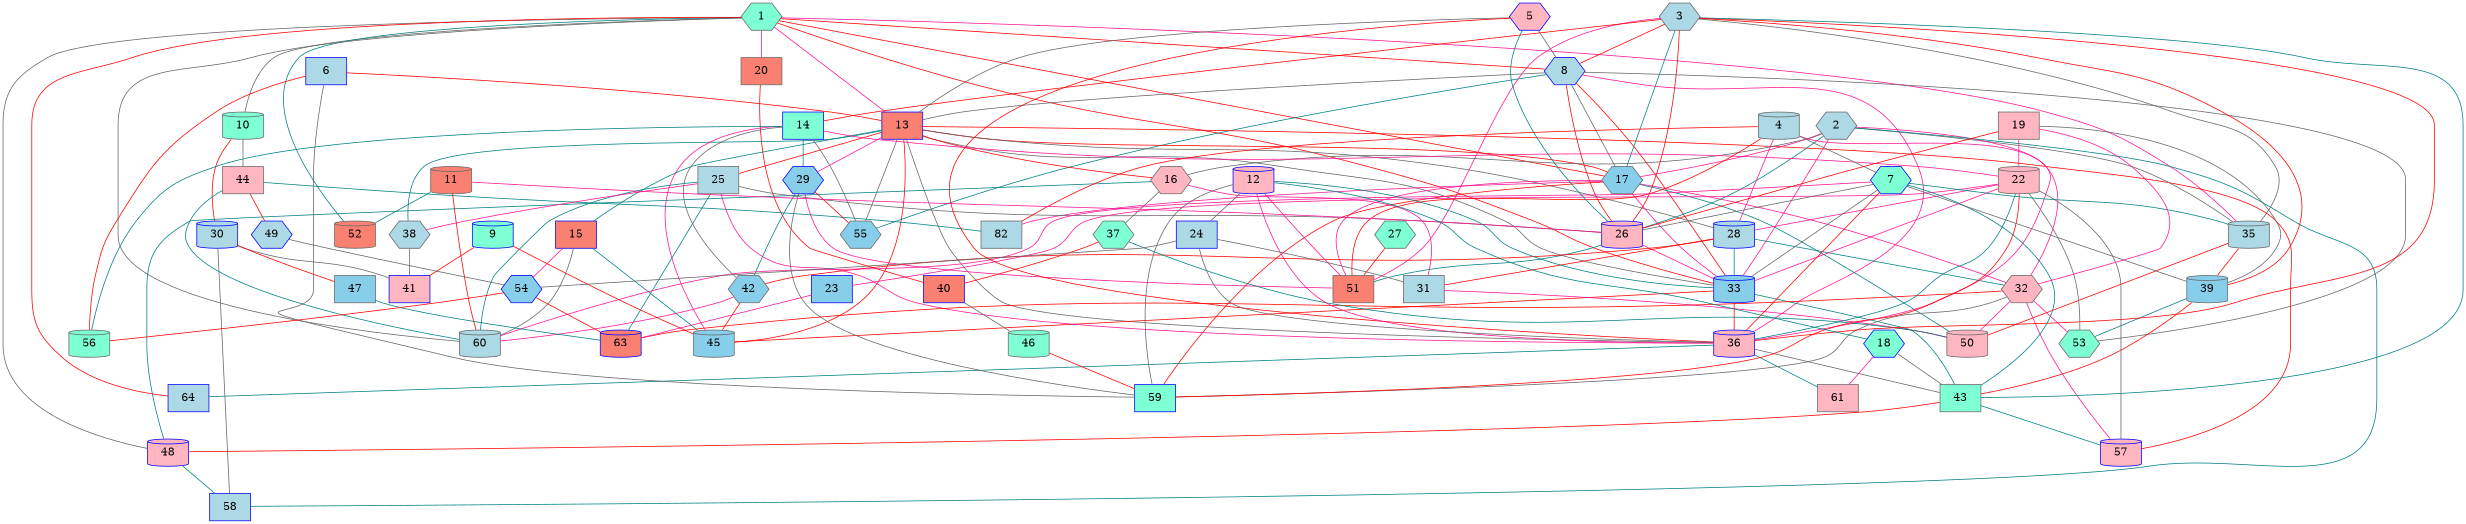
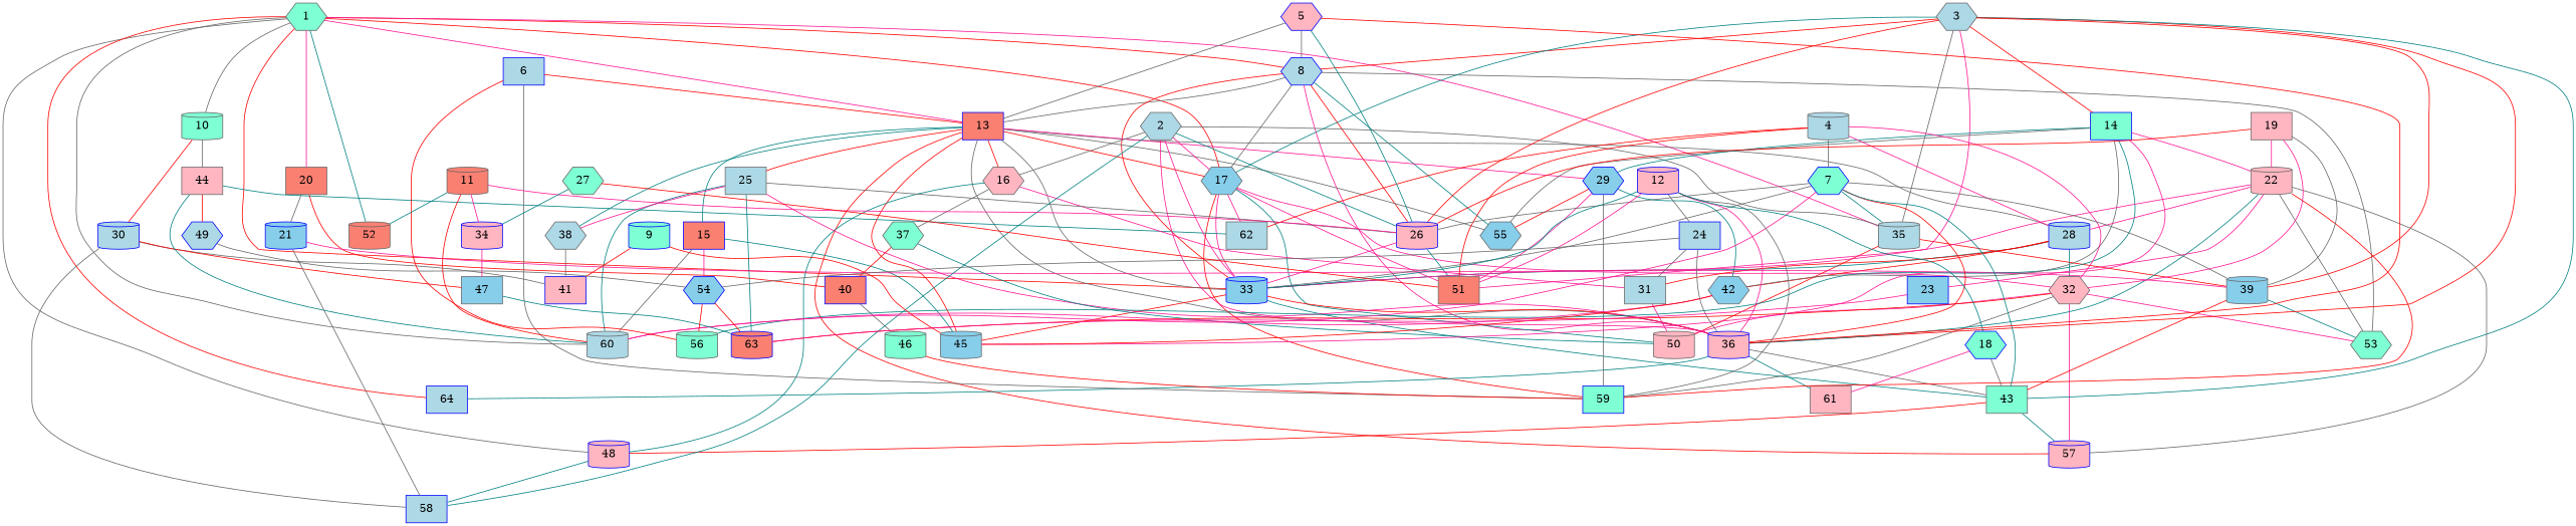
  graph {
    node [color=gray40 fillcolor=lightblue shape=cylinder style=filled]
    edge [color=red weight=1.0]
    1 [fillcolor=aquamarine shape=hexagon]
    8 [color=blue shape=hexagon]
    10 [fillcolor=aquamarine]
    13 [color=blue fillcolor=salmon shape=box]
    17 [fillcolor=skyblue shape=hexagon]
    20 [fillcolor=salmon shape=box]
    33 [color=blue fillcolor=skyblue]
    35
    48 [color=blue fillcolor=lightpink]
    52 [fillcolor=salmon]
    60
    64 [color=blue shape=box]
    26 [color=blue fillcolor=lightpink]
    36 [color=blue fillcolor=lightpink]
    53 [fillcolor=aquamarine shape=hexagon]
    55 [fillcolor=skyblue shape=hexagon]
    30 [color=blue]
    44 [fillcolor=lightpink shape=box]
    16 [fillcolor=lightpink shape=hexagon]
    28 [color=blue]
    45 [fillcolor=skyblue]
    15 [color=blue fillcolor=salmon shape=box]
    25 [shape=box]
    29 [color=blue fillcolor=skyblue shape=hexagon]
    38 [shape=hexagon]
    57 [color=blue fillcolor=lightpink]
    51 [fillcolor=salmon shape=box]
    32 [fillcolor=lightpink shape=hexagon]
-   62 [shape=box label=82]
+   62 [shape=box]
    59 [color=blue fillcolor=aquamarine shape=box]
    50 [fillcolor=lightpink]
+   21 [color=blue fillcolor=skyblue]
    40 [color=blue fillcolor=salmon shape=box]
    43 [fillcolor=aquamarine shape=box]
    39 [fillcolor=skyblue]
    58 [color=blue shape=box]
    2 [shape=hexagon]
    31 [shape=box]
    37 [fillcolor=aquamarine shape=hexagon]
    61 [fillcolor=lightpink shape=box]
    3 [shape=hexagon]
    14 [color=blue fillcolor=aquamarine shape=box]
    56 [fillcolor=aquamarine]
    22 [fillcolor=lightpink]
    42 [fillcolor=skyblue shape=hexagon]
    4
    7 [color=blue fillcolor=aquamarine shape=hexagon]
    63 [color=blue fillcolor=salmon]
    5 [color=blue fillcolor=lightpink shape=hexagon]
    6 [color=blue shape=box]
    9 [color=blue fillcolor=aquamarine]
    41 [color=blue fillcolor=lightpink shape=box]
    47 [fillcolor=skyblue shape=box]
    49 [color=blue shape=hexagon]
    11 [fillcolor=salmon]
+   34 [color=blue fillcolor=lightpink]
    12 [color=blue fillcolor=lightpink]
    18 [color=blue fillcolor=aquamarine shape=hexagon]
    24 [color=blue shape=box]
    54 [color=blue fillcolor=skyblue shape=hexagon]
    23 [color=blue fillcolor=skyblue shape=box]
    19 [fillcolor=lightpink shape=box]
    46 [fillcolor=aquamarine]
    27 [fillcolor=aquamarine shape=hexagon]
    1 -- 8
    1 -- 10 [color=gray40]
    1 -- 13 [color=deeppink]
    1 -- 17
    1 -- 20 [color=deeppink]
    1 -- 33
    1 -- 35 [color=deeppink]
    1 -- 48 [color=gray40]
    1 -- 52 [color=teal]
    1 -- 60 [color=gray40]
    1 -- 64
    8 -- 13 [color=gray40]
    8 -- 17 [color=gray40]
    8 -- 33 [weight=2.0]
    8 -- 26
    8 -- 36 [color=deeppink]
    8 -- 53 [color=gray40]
    8 -- 55 [color=teal]
    10 -- 30
    10 -- 44 [color=gray40]
    13 -- 17 [weight=2.0]
    13 -- 33 [color=gray40]
    13 -- 36 [color=gray40 weight=2.0]
    13 -- 55 [color=gray40]
    13 -- 16
    13 -- 28 [color=gray40]
    13 -- 45
    13 -- 15 [color=teal]
    13 -- 25
    13 -- 29 [color=deeppink]
    13 -- 38 [color=teal]
    13 -- 57
    17 -- 33 [color=deeppink]
    17 -- 51 [color=deeppink]
    17 -- 32 [color=deeppink]
    17 -- 62 [color=deeppink]
    17 -- 59
    17 -- 50 [color=teal]
+   20 -- 21 [color=gray40]
    20 -- 40
    33 -- 36
    33 -- 45
    33 -- 43 [color=teal weight=2.0]
    35 -- 50
    35 -- 39
    48 -- 58 [color=teal]
    26 -- 33 [color=deeppink]
    26 -- 51 [color=teal]
    36 -- 64 [color=teal]
    36 -- 43 [color=gray40]
    36 -- 61 [color=teal]
    30 -- 58 [color=gray40]
    30 -- 41 [color=gray40]
    30 -- 47
    44 -- 60 [color=teal]
    44 -- 62 [color=teal]
    44 -- 49
    16 -- 48 [color=teal]
    16 -- 31 [color=deeppink]
    16 -- 37 [color=gray40]
    28 -- 33 [color=teal]
    28 -- 32 [color=teal weight=3.0]
    28 -- 31
    28 -- 42
    15 -- 60 [color=gray40]
    15 -- 45 [color=teal]
    15 -- 54 [color=deeppink]
    25 -- 60 [color=teal]
    25 -- 26 [color=gray40]
    25 -- 36 [color=deeppink]
    25 -- 38 [color=deeppink]
    25 -- 63 [color=teal]
    29 -- 55 [weight=2.0]
    29 -- 51 [color=deeppink]
    29 -- 59 [color=gray40]
    29 -- 42 [color=teal]
    38 -- 41 [color=gray40]
    32 -- 53 [color=deeppink]
    32 -- 57 [color=deeppink]
    32 -- 59 [color=gray40]
    32 -- 50 [color=deeppink]
    32 -- 63
+   21 -- 39 [color=deeppink]
+   21 -- 58 [color=gray40]
    40 -- 46 [color=gray40]
    43 -- 48
    43 -- 57 [color=teal]
    39 -- 53 [color=teal]
    39 -- 43 [weight=2.0]
    2 -- 17 [color=deeppink]
    2 -- 33 [color=deeppink weight=2.0]
    2 -- 35 [color=gray40]
    2 -- 26 [color=teal]
    2 -- 36 [color=deeppink]
    2 -- 16 [color=gray40 weight=2.0]
    2 -- 58 [color=teal]
    31 -- 50 [color=deeppink]
    37 -- 50 [color=teal]
    37 -- 40
    3 -- 8
    3 -- 17 [color=teal]
    3 -- 35 [color=gray40]
    3 -- 26
    3 -- 36
    3 -- 51 [color=deeppink]
    3 -- 43 [color=teal]
    3 -- 39
    3 -- 14
    14 -- 55 [color=gray40]
    14 -- 45 [color=deeppink]
    14 -- 29 [color=teal]
    14 -- 56 [color=teal]
    14 -- 22 [color=deeppink]
    14 -- 42 [color=gray40]
    22 -- 33 [color=deeppink weight=3.0]
    22 -- 36 [color=teal]
    22 -- 53 [color=gray40 weight=2.0]
    22 -- 28 [color=deeppink]
    22 -- 57 [color=gray40 weight=2.0]
    22 -- 59
    22 -- 23 [color=deeppink]
    42 -- 60 [color=deeppink]
    42 -- 45
    4 -- 28 [color=deeppink]
    4 -- 51
    4 -- 32 [color=deeppink]
    4 -- 62
    4 -- 7 [color=gray40]
    7 -- 33 [color=gray40]
    7 -- 35 [color=teal]
    7 -- 60 [color=deeppink]
    7 -- 26 [color=gray40]
    7 -- 36
    7 -- 43 [color=teal]
    7 -- 39 [color=gray40 weight=2.0]
    5 -- 8 [color=gray40 weight=3.0]
    5 -- 13 [color=gray40]
    5 -- 26 [color=teal]
    5 -- 36
    6 -- 13
    6 -- 59 [color=gray40]
    6 -- 56
    9 -- 45
    9 -- 41
    47 -- 63 [color=teal]
    49 -- 54 [color=gray40]
    11 -- 52 [color=teal]
    11 -- 60
    11 -- 26 [color=deeppink]
+   11 -- 34 [color=deeppink]
+   34 -- 47 [color=deeppink]
    12 -- 33 [color=teal]
    12 -- 36 [color=deeppink]
    12 -- 51 [color=deeppink]
    12 -- 59 [color=gray40]
    12 -- 18 [color=teal]
    12 -- 24 [color=gray40]
    18 -- 43 [color=gray40]
    18 -- 61 [color=deeppink]
    24 -- 36 [color=gray40]
    24 -- 31 [color=gray40]
    24 -- 54 [color=gray40]
    54 -- 56
    54 -- 63
    23 -- 63 [color=deeppink]
    19 -- 26 [weight=3.0]
    19 -- 32 [color=deeppink weight=2.0]
    19 -- 39 [color=gray40]
    19 -- 22 [color=deeppink weight=2.0]
    46 -- 59
    27 -- 51
+   27 -- 34 [color=teal]
  }
